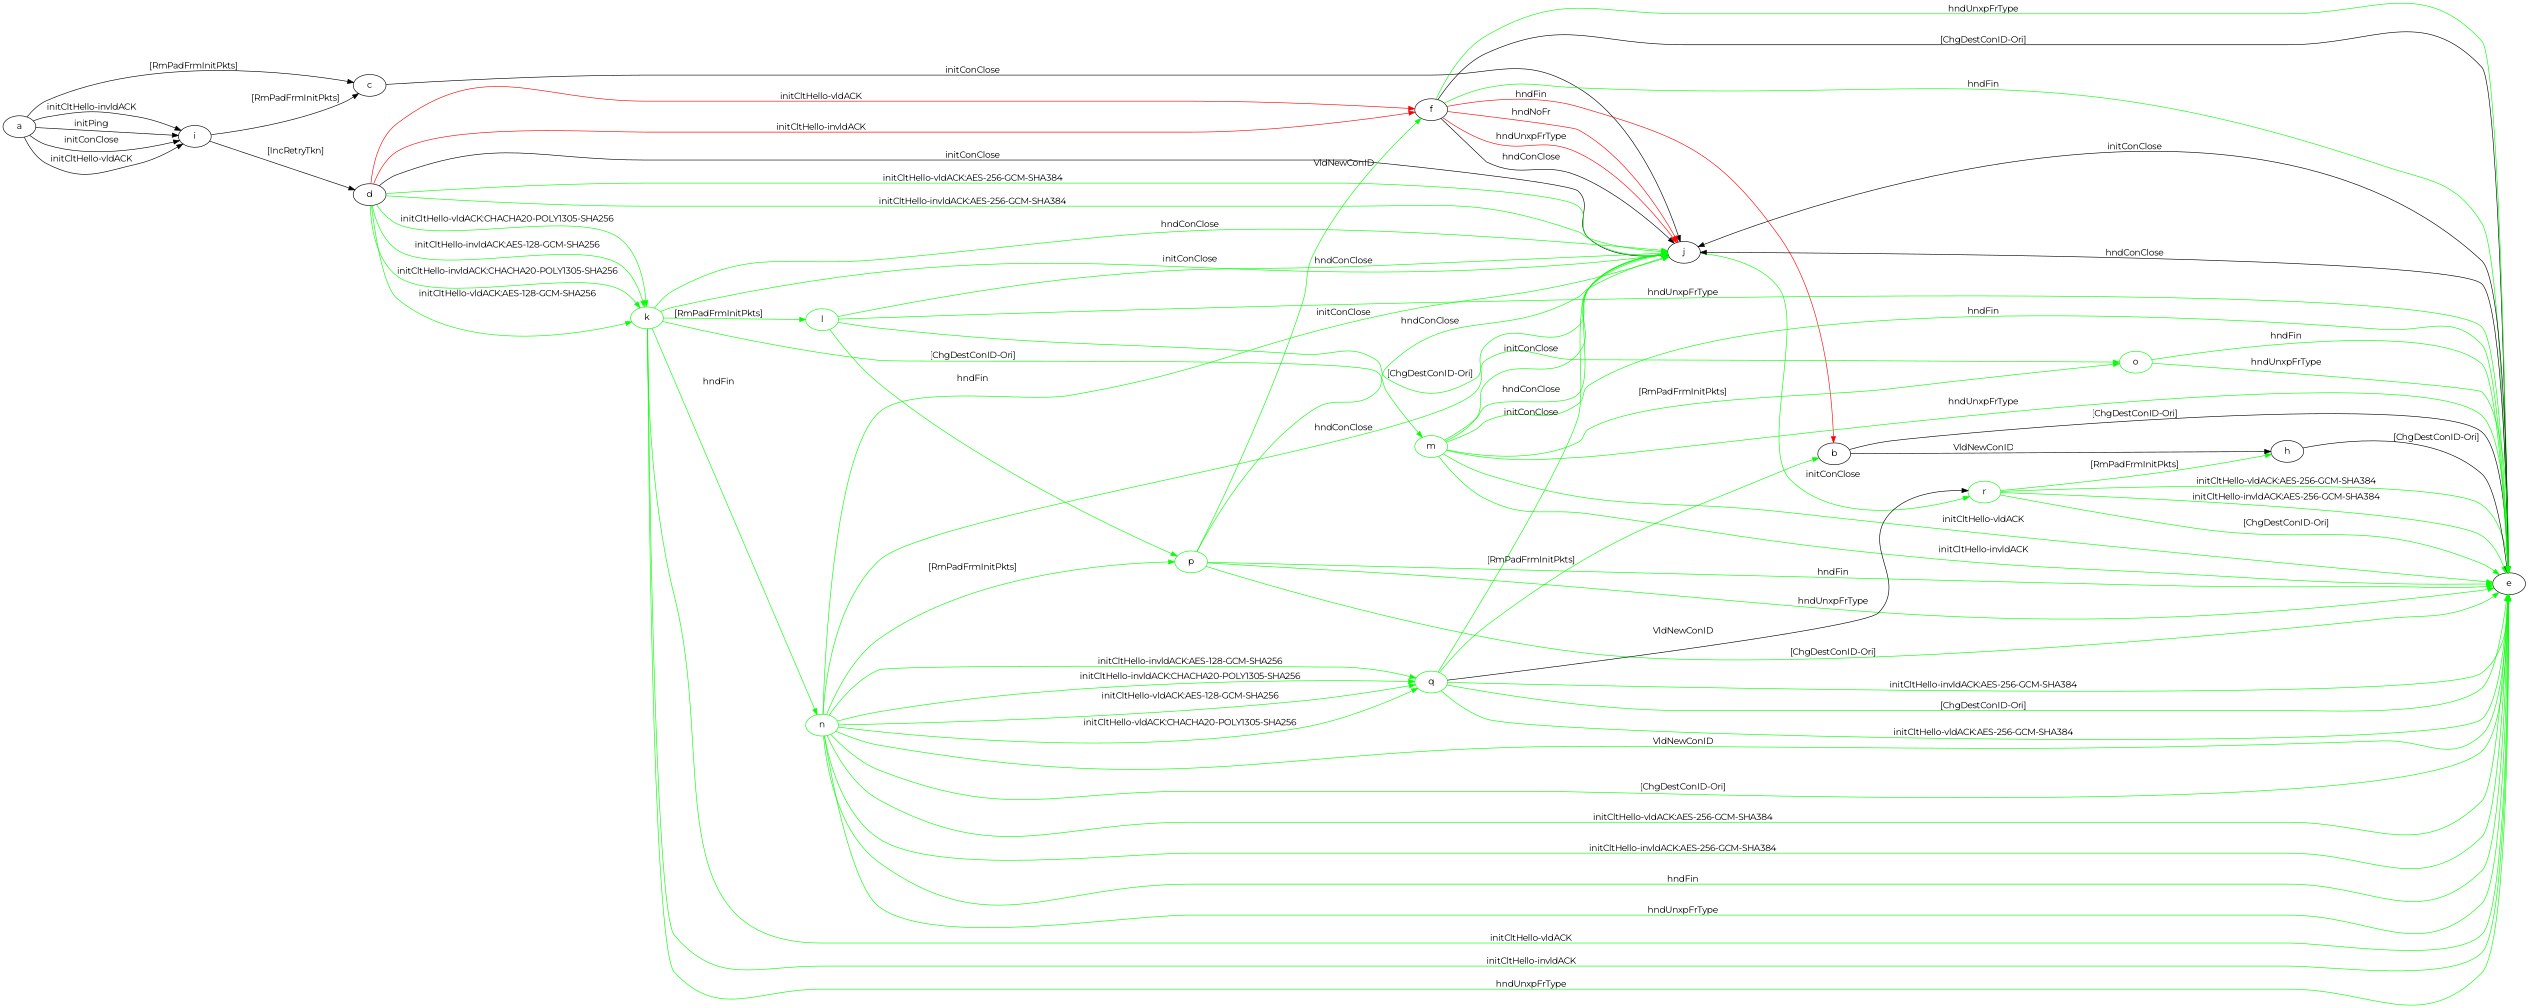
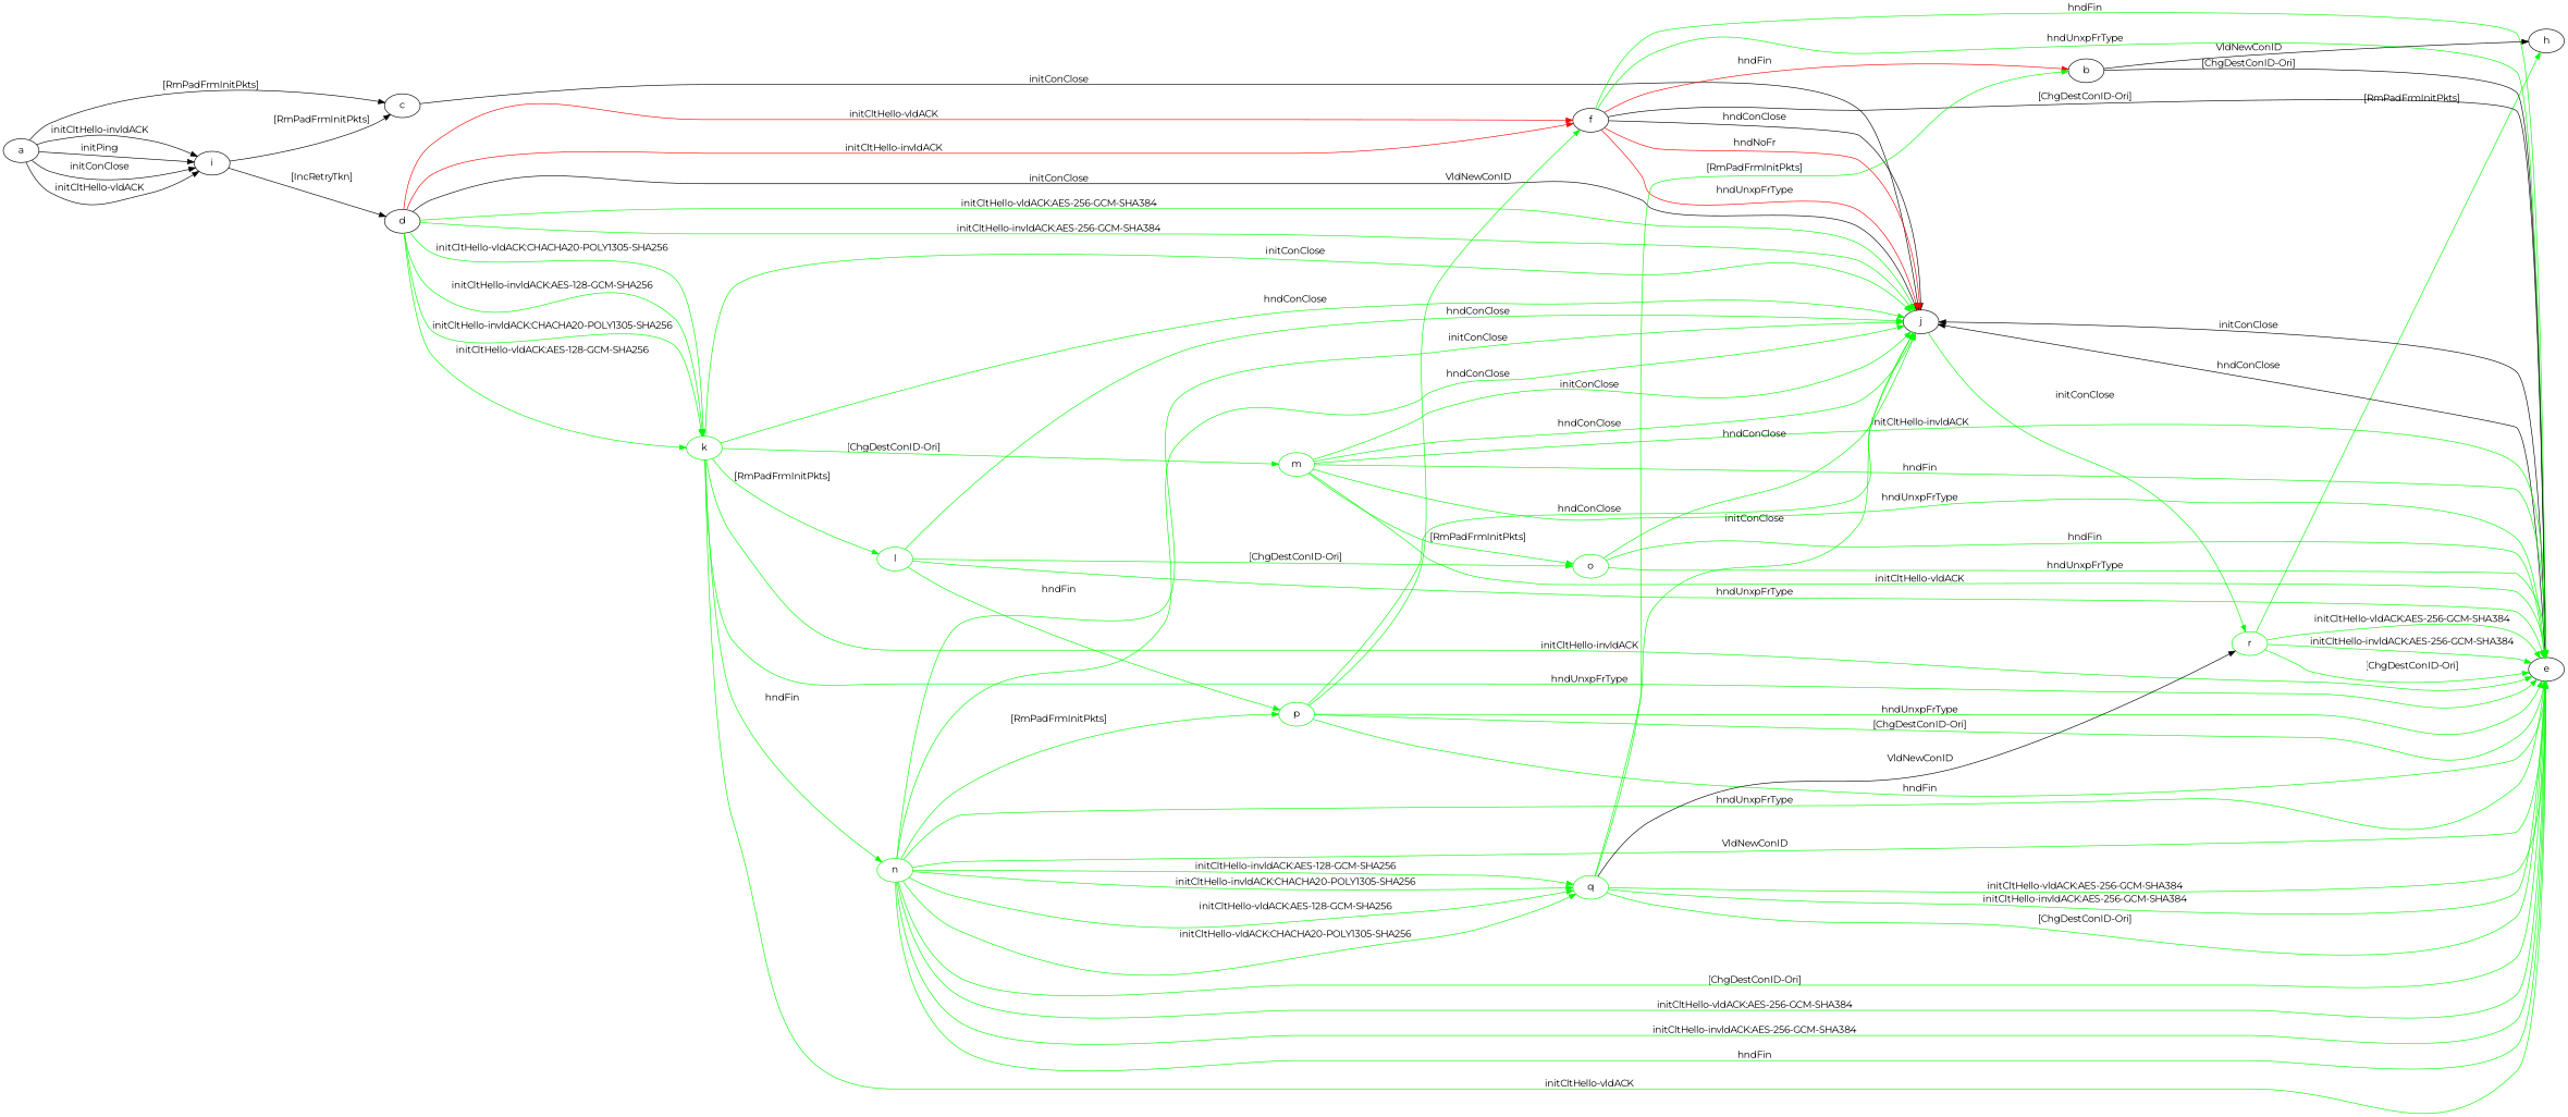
  digraph {
    fontname=Montserrat
    rankdir=LR
    node [fontname=Montserrat]
    edge [fontname=Montserrat color=green]
    a
    c
    i
    j
    d
    r [color=green]
    f
    k [color=green]
    b
    e
    h
    l [color=green]
    m [color=green]
    n [color=green]
    o [color=green]
    p [color=green]
    q [color=green]
    a -> c [label="[RmPadFrmInitPkts] " color=""]
    a -> i [label="initPing " color=""]
    a -> i [label="initConClose " color=""]
    a -> i [label="initCltHello-vldACK " color=""]
    a -> i [label="initCltHello-invldACK " color=""]
    c -> j [label="initConClose " color=""]
    i -> c [label="[RmPadFrmInitPkts] " color=""]
    i -> d [label="[IncRetryTkn] " color=""]
    j -> r [label="initConClose "]
    d -> j [label="initConClose " color=""]
    d -> j [label="initCltHello-vldACK:AES-256-GCM-SHA384 "]
    d -> j [label="initCltHello-invldACK:AES-256-GCM-SHA384 "]
    d -> f [color=red label="initCltHello-vldACK "]
    d -> f [color=red label="initCltHello-invldACK "]
    d -> k [label="initCltHello-vldACK:AES-128-GCM-SHA256 "]
    d -> k [label="initCltHello-vldACK:CHACHA20-POLY1305-SHA256 "]
    d -> k [label="initCltHello-invldACK:AES-128-GCM-SHA256 "]
    d -> k [label="initCltHello-invldACK:CHACHA20-POLY1305-SHA256 "]
    r -> e [label="initCltHello-vldACK:AES-256-GCM-SHA384 "]
    r -> e [label="initCltHello-invldACK:AES-256-GCM-SHA384 "]
    r -> e [label="[ChgDestConID-Ori] "]
    r -> h [label="[RmPadFrmInitPkts] "]
    f -> j [label="hndConClose " color=""]
    f -> j [color=red label="hndNoFr "]
    f -> j [color=red label="hndUnxpFrType "]
    f -> b [color=red label="hndFin "]
    f -> e [label="[ChgDestConID-Ori] " color=""]
    f -> e [label="hndFin "]
    f -> e [label="hndUnxpFrType "]
    k -> j [label="initConClose "]
    k -> j [label="hndConClose "]
    k -> e [label="initCltHello-vldACK "]
    k -> e [label="initCltHello-invldACK "]
    k -> e [label="hndUnxpFrType "]
    k -> l [label="[RmPadFrmInitPkts] "]
    k -> m [label="[ChgDestConID-Ori] "]
    k -> n [label="hndFin "]
    b -> e [label="[ChgDestConID-Ori] " color=""]
    b -> h [label="VldNewConID " color=""]
    e -> j [label="initConClose " color=""]
    e -> j [label="hndConClose " color=""]
-   h -> e [label="[ChgDestConID-Ori] " color=""]
    l -> j [label="hndConClose "]
    l -> e [label="hndUnxpFrType "]
    l -> o [label="[ChgDestConID-Ori] "]
    l -> p [label="hndFin "]
    m -> j [label="initConClose "]
    m -> j [label="hndConClose "]
    m -> e [label="initCltHello-vldACK "]
    m -> e [label="initCltHello-invldACK "]
    m -> e [label="hndFin "]
    m -> e [label="hndUnxpFrType "]
    m -> o [label="[RmPadFrmInitPkts] "]
    n -> j [label="initConClose "]
    n -> j [label="hndConClose "]
    n -> e [label="initCltHello-vldACK:AES-256-GCM-SHA384 "]
    n -> e [label="initCltHello-invldACK:AES-256-GCM-SHA384 "]
    n -> e [label="hndFin "]
    n -> e [label="hndUnxpFrType "]
    n -> e [label="VldNewConID "]
    n -> e [label="[ChgDestConID-Ori] "]
    n -> p [label="[RmPadFrmInitPkts] "]
    n -> q [label="initCltHello-vldACK:AES-128-GCM-SHA256 "]
    n -> q [label="initCltHello-vldACK:CHACHA20-POLY1305-SHA256 "]
    n -> q [label="initCltHello-invldACK:AES-128-GCM-SHA256 "]
    n -> q [label="initCltHello-invldACK:CHACHA20-POLY1305-SHA256 "]
+   o -> j [label="hndConClose "]
    o -> e [label="hndFin "]
    o -> e [label="hndUnxpFrType "]
    p -> j [label="hndConClose "]
    p -> f [label="VldNewConID "]
    p -> e [label="hndFin "]
    p -> e [label="hndUnxpFrType "]
    p -> e [label="[ChgDestConID-Ori] "]
    q -> j [label="initConClose "]
    q -> r [color=black label="VldNewConID "]
    q -> b [label="[RmPadFrmInitPkts] "]
    q -> e [label="initCltHello-vldACK:AES-256-GCM-SHA384 "]
    q -> e [label="initCltHello-invldACK:AES-256-GCM-SHA384 "]
    q -> e [label="[ChgDestConID-Ori] "]
  }
